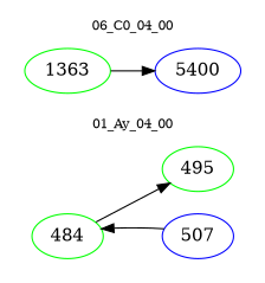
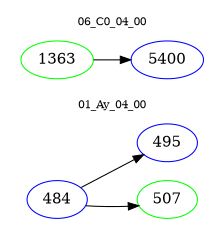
  digraph {
    rankdir=LR
    node [color=green]
    edge [color=black]
-   n1 [label=484]
-   n2 [color=blue label=507]
-   n3 [label=495]
+   n1 [color=blue label=484]
+   n2 [label=507]
+   n3 [color=blue label=495]
    n4 [label=1363]
    n5 [color=blue label=5400]
    subgraph cluster_1 {
      color=white
      fontsize=10
      label="01_Ay_04_00"
      n1
      n2
      n3
    }
    subgraph cluster_2 {
      color=white
      fontsize=10
      label="06_C0_04_00"
      n4
      n5
    }
-   n2 -> n1
+   n1 -> n2
    n1 -> n3
    n4 -> n5
  }
